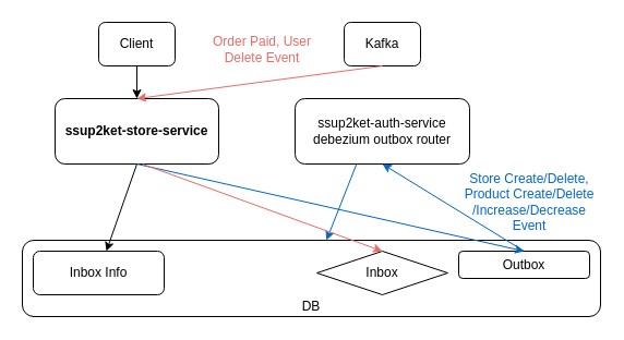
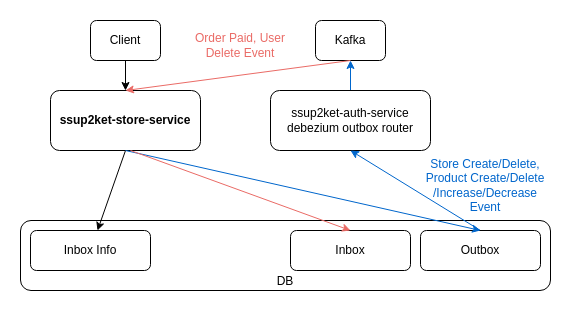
  <mxCell id="0" />
  <mxCell id="1" parent="0" />
  <mxCell id="2" value="&lt;b&gt;ssup2ket-store-service&lt;/b&gt;" style="rounded=1;whiteSpace=wrap;html=1;" parent="1" vertex="1"><mxGeometry x="50" y="90" width="150" height="60" as="geometry" /></mxCell>
- <mxCell id="3" style="edgeStyle=none;rounded=0;orthogonalLoop=1;jettySize=auto;html=1;exitX=0.5;exitY=0;exitDx=0;exitDy=0;fontColor=#7EA6E0;fillColor=#dae8fc;strokeColor=#0066CC;" parent="1" source="4" target="5" edge="1"><mxGeometry relative="1" as="geometry" /></mxCell>
+ <mxCell id="3" style="edgeStyle=none;rounded=0;orthogonalLoop=1;jettySize=auto;html=1;exitX=0.5;exitY=0;exitDx=0;exitDy=0;entryX=0.5;entryY=1;entryDx=0;entryDy=0;fontColor=#7EA6E0;fillColor=#dae8fc;strokeColor=#0066CC;" parent="1" source="4" target="6" edge="1"><mxGeometry relative="1" as="geometry" /></mxCell>
  <mxCell id="4" value="ssup2ket-auth-service &lt;br&gt;debezium outbox router" style="rounded=1;whiteSpace=wrap;html=1;" parent="1" vertex="1"><mxGeometry x="270" y="90" width="160" height="60" as="geometry" /></mxCell>
  <mxCell id="5" value="DB" style="rounded=1;whiteSpace=wrap;html=1;verticalAlign=bottom;" parent="1" vertex="1"><mxGeometry x="20" y="220" width="530" height="70" as="geometry" /></mxCell>
  <mxCell id="6" value="Kafka" style="rounded=1;whiteSpace=wrap;html=1;" parent="1" vertex="1"><mxGeometry x="315" y="20" width="70" height="40" as="geometry" /></mxCell>
  <mxCell id="7" value="Inbox Info" style="rounded=1;whiteSpace=wrap;html=1;verticalAlign=middle;" parent="1" vertex="1"><mxGeometry x="30" y="230" width="120" height="40" as="geometry" /></mxCell>
  <mxCell id="8" style="edgeStyle=none;rounded=0;orthogonalLoop=1;jettySize=auto;html=1;exitX=0.5;exitY=0;exitDx=0;exitDy=0;entryX=0.5;entryY=1;entryDx=0;entryDy=0;fontColor=#7EA6E0;fillColor=#dae8fc;strokeColor=#0066CC;" parent="1" source="9" target="4" edge="1"><mxGeometry relative="1" as="geometry" /></mxCell>
- <mxCell id="9" value="Outbox" style="rounded=1;whiteSpace=wrap;html=1;verticalAlign=middle;" parent="1" vertex="1"><mxGeometry x="420" y="230" width="120" height="25" as="geometry" /></mxCell>
+ <mxCell id="9" value="Outbox" style="rounded=1;whiteSpace=wrap;html=1;verticalAlign=middle;" parent="1" vertex="1"><mxGeometry x="420" y="230" width="120" height="40" as="geometry" /></mxCell>
  <mxCell id="10" style="rounded=0;orthogonalLoop=1;jettySize=auto;html=1;exitX=0.5;exitY=1;exitDx=0;exitDy=0;" parent="1" source="2" target="7" edge="1"><mxGeometry relative="1" as="geometry" /></mxCell>
  <mxCell id="11" style="edgeStyle=none;rounded=0;orthogonalLoop=1;jettySize=auto;html=1;exitX=0.5;exitY=1;exitDx=0;exitDy=0;entryX=0.5;entryY=0;entryDx=0;entryDy=0;fontColor=#7EA6E0;fillColor=#dae8fc;strokeColor=#0066CC;" parent="1" source="2" target="9" edge="1"><mxGeometry relative="1" as="geometry" /></mxCell>
  <mxCell id="12" style="edgeStyle=none;rounded=0;orthogonalLoop=1;jettySize=auto;html=1;exitX=0.5;exitY=1;exitDx=0;exitDy=0;entryX=0.5;entryY=0;entryDx=0;entryDy=0;" parent="1" source="13" target="2" edge="1"><mxGeometry relative="1" as="geometry" /></mxCell>
  <mxCell id="13" value="Client" style="rounded=1;whiteSpace=wrap;html=1;" parent="1" vertex="1"><mxGeometry x="90" y="20" width="70" height="40" as="geometry" /></mxCell>
  <mxCell id="14" value="Store Create/Delete,&lt;br&gt;Product Create/Delete&lt;br&gt;/Increase/Decrease Event" style="text;html=1;strokeColor=none;fillColor=none;align=center;verticalAlign=middle;whiteSpace=wrap;rounded=0;fontColor=#0066CC;fontStyle=0" parent="1" vertex="1"><mxGeometry x="420" y="150" width="130" height="70" as="geometry" /></mxCell>
  <mxCell id="15" style="edgeStyle=none;rounded=0;orthogonalLoop=1;jettySize=auto;html=1;exitX=0.5;exitY=1;exitDx=0;exitDy=0;entryX=0.5;entryY=0;entryDx=0;entryDy=0;fontColor=#7EA6E0;fillColor=#dae8fc;strokeColor=#EA6B66;" edge="1" parent="1" source="6" target="2"><mxGeometry relative="1" as="geometry"><mxPoint x="470" y="100" as="sourcePoint" /><mxPoint x="365" y="70" as="targetPoint" /></mxGeometry></mxCell>
- <mxCell id="16" value="Inbox" style="rhombus;whiteSpace=wrap;html=1;verticalAlign=middle;" vertex="1" parent="1"><mxGeometry x="290" y="230" width="120" height="40" as="geometry" /></mxCell>
+ <mxCell id="16" value="Inbox" style="rounded=1;whiteSpace=wrap;html=1;verticalAlign=middle;" vertex="1" parent="1"><mxGeometry x="290" y="230" width="120" height="40" as="geometry" /></mxCell>
  <mxCell id="17" style="edgeStyle=none;rounded=0;orthogonalLoop=1;jettySize=auto;html=1;entryX=0.5;entryY=0;entryDx=0;entryDy=0;fontColor=#7EA6E0;fillColor=#dae8fc;strokeColor=#EA6B66;" edge="1" parent="1" target="16"><mxGeometry relative="1" as="geometry"><mxPoint x="130" y="150" as="sourcePoint" /><mxPoint x="135" y="100" as="targetPoint" /></mxGeometry></mxCell>
  <mxCell id="18" value="&lt;font color=&quot;#ea6b66&quot;&gt;Order Paid, User Delete Event&lt;/font&gt;" style="text;html=1;strokeColor=none;fillColor=none;align=center;verticalAlign=middle;whiteSpace=wrap;rounded=0;fontColor=#0066CC;fontStyle=0" vertex="1" parent="1"><mxGeometry x="180" y="30" width="120" height="30" as="geometry" /></mxCell>
